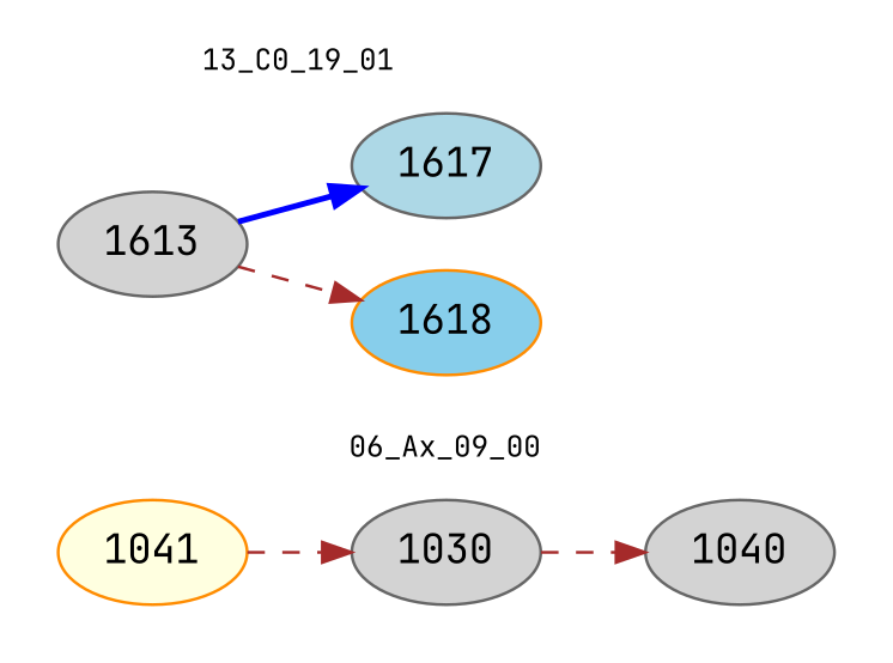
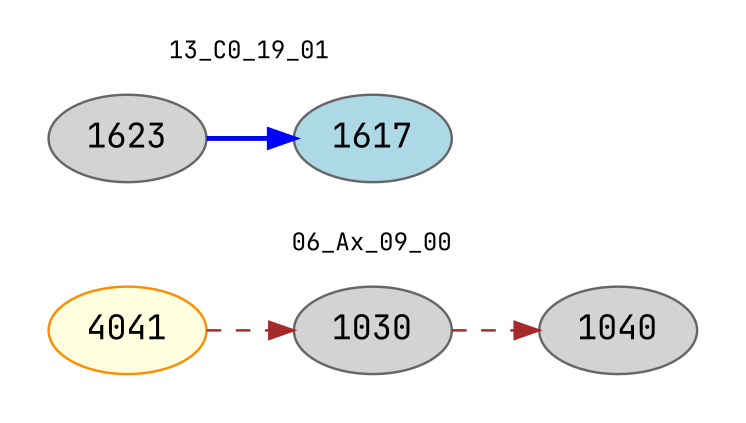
  digraph {
    fontname="JetBrains Mono"
    rankdir=LR
    node [color=gray40 fillcolor=lightgrey fontname="JetBrains Mono" style=filled]
    edge [color=brown fontname="JetBrains Mono" style=dashed]
    n1 [label=1030]
-   n2 [color=darkorange fillcolor=lightyellow label=1041]
+   n2 [color=darkorange fillcolor=lightyellow label=4041]
    n3 [label=1040]
-   n4 [label=1613]
-   n5 [color=darkorange fillcolor=skyblue label=1618]
+   n4 [label=1623]
    n6 [fillcolor=lightblue label=1617]
    subgraph cluster_1 {
      color=white
      fontsize=10
      label="06_Ax_09_00"
      n1
      n2
      n3
    }
    subgraph cluster_2 {
      color=white
      fontsize=10
      label="13_C0_19_01"
      n4
-     n5
      n6
    }
    n1 -> n3
    n2 -> n1
-   n4 -> n5
    n4 -> n6 [color=blue style=bold]
  }
